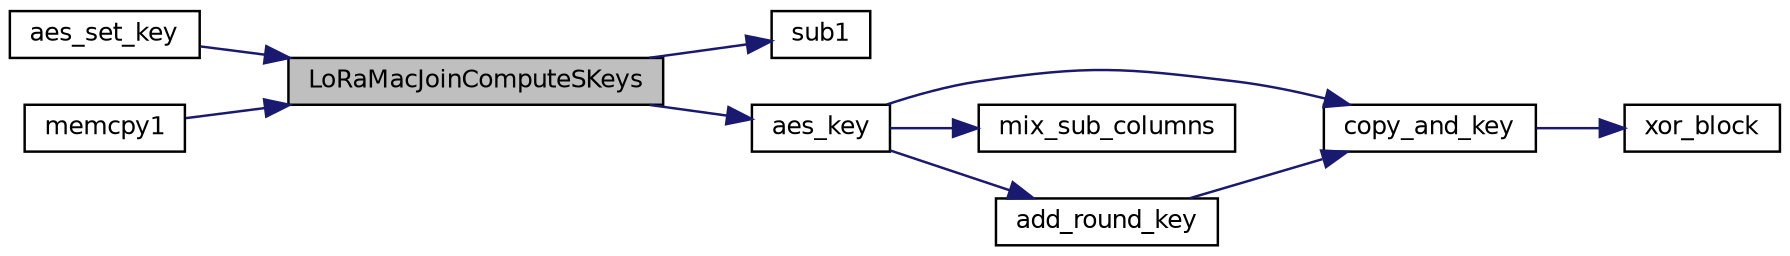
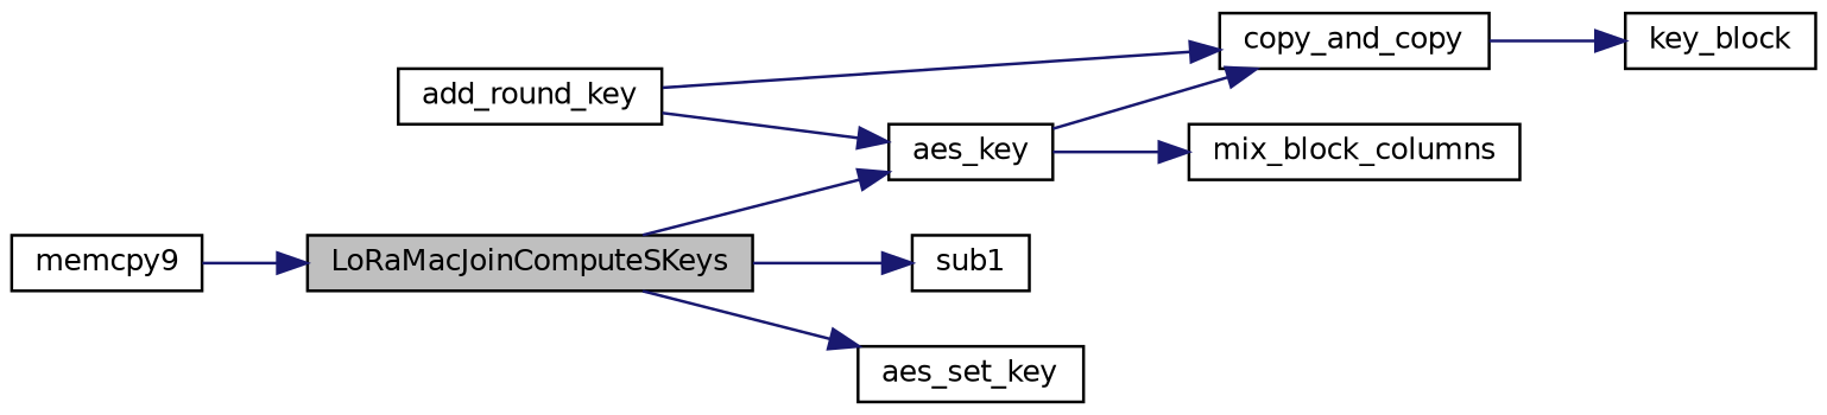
  digraph {
    rankdir=LR
    node [color=black fillcolor=white fontname=Helvetica fontsize=10 shape=record style=filled]
    edge [color=midnightblue fontname=Helvetica fontsize=10 labelfontname=Helvetica labelfontsize=10 style=solid]
    n1 [fillcolor=grey75 fontcolor=black height=0.2 label=LoRaMacJoinComputeSKeys width=0.4]
    n2 [height=0.2 label=sub1 width=0.4]
    n3 [height=0.2 label=aes_set_key width=0.4]
    n4 [height=0.2 label=aes_key width=0.4]
-   n5 [height=0.2 label=memcpy1 width=0.4]
-   n6 [height=0.2 label=copy_and_key width=0.4]
-   n7 [height=0.2 label=mix_sub_columns width=0.4]
+   n5 [height=0.2 label=memcpy9 width=0.4]
+   n6 [height=0.2 label=copy_and_copy width=0.4]
+   n7 [height=0.2 label=mix_block_columns width=0.4]
    n8 [height=0.2 label=add_round_key width=0.4]
-   n9 [height=0.2 label=xor_block width=0.4]
+   n9 [height=0.2 label=key_block width=0.4]
    n1 -> n2
-   n3 -> n1
+   n1 -> n3
    n1 -> n4
    n4 -> n6
    n4 -> n7
-   n4 -> n8
+   n8 -> n4
    n5 -> n1
    n6 -> n9
    n8 -> n6
  }
